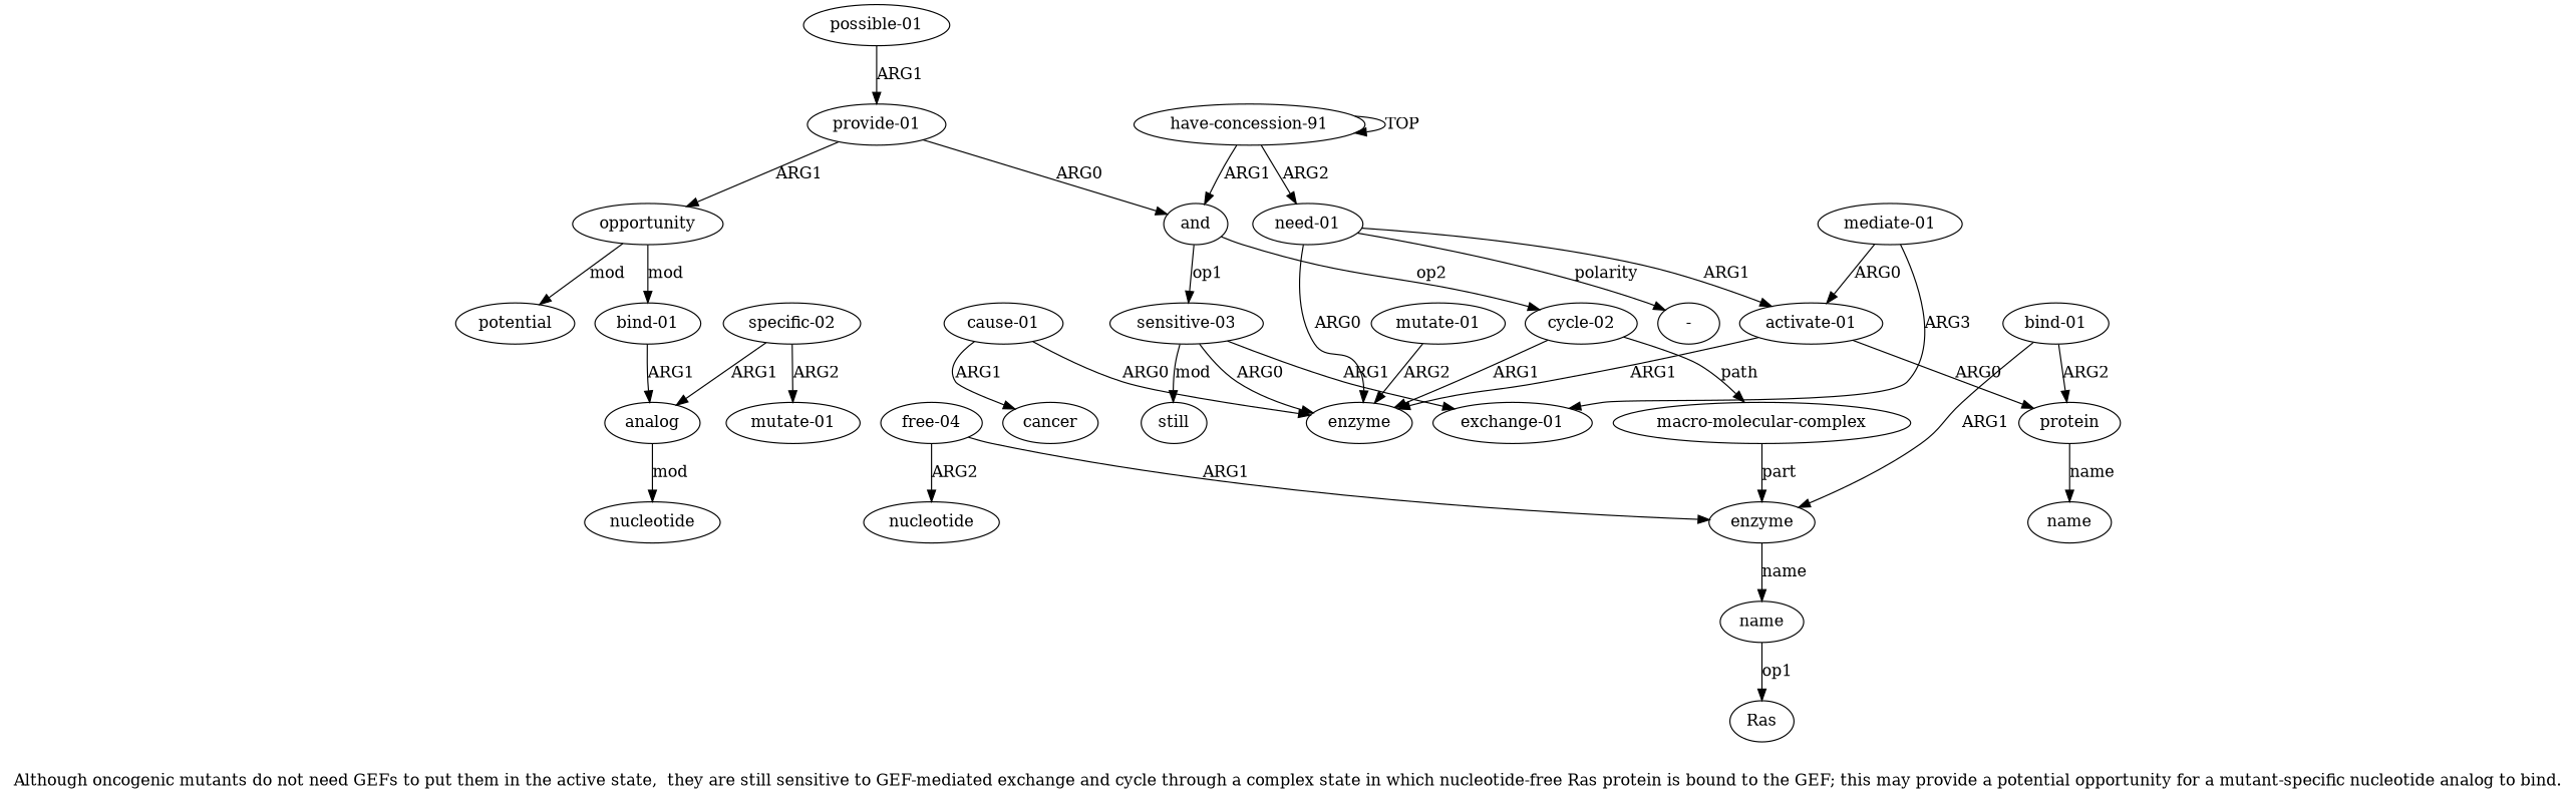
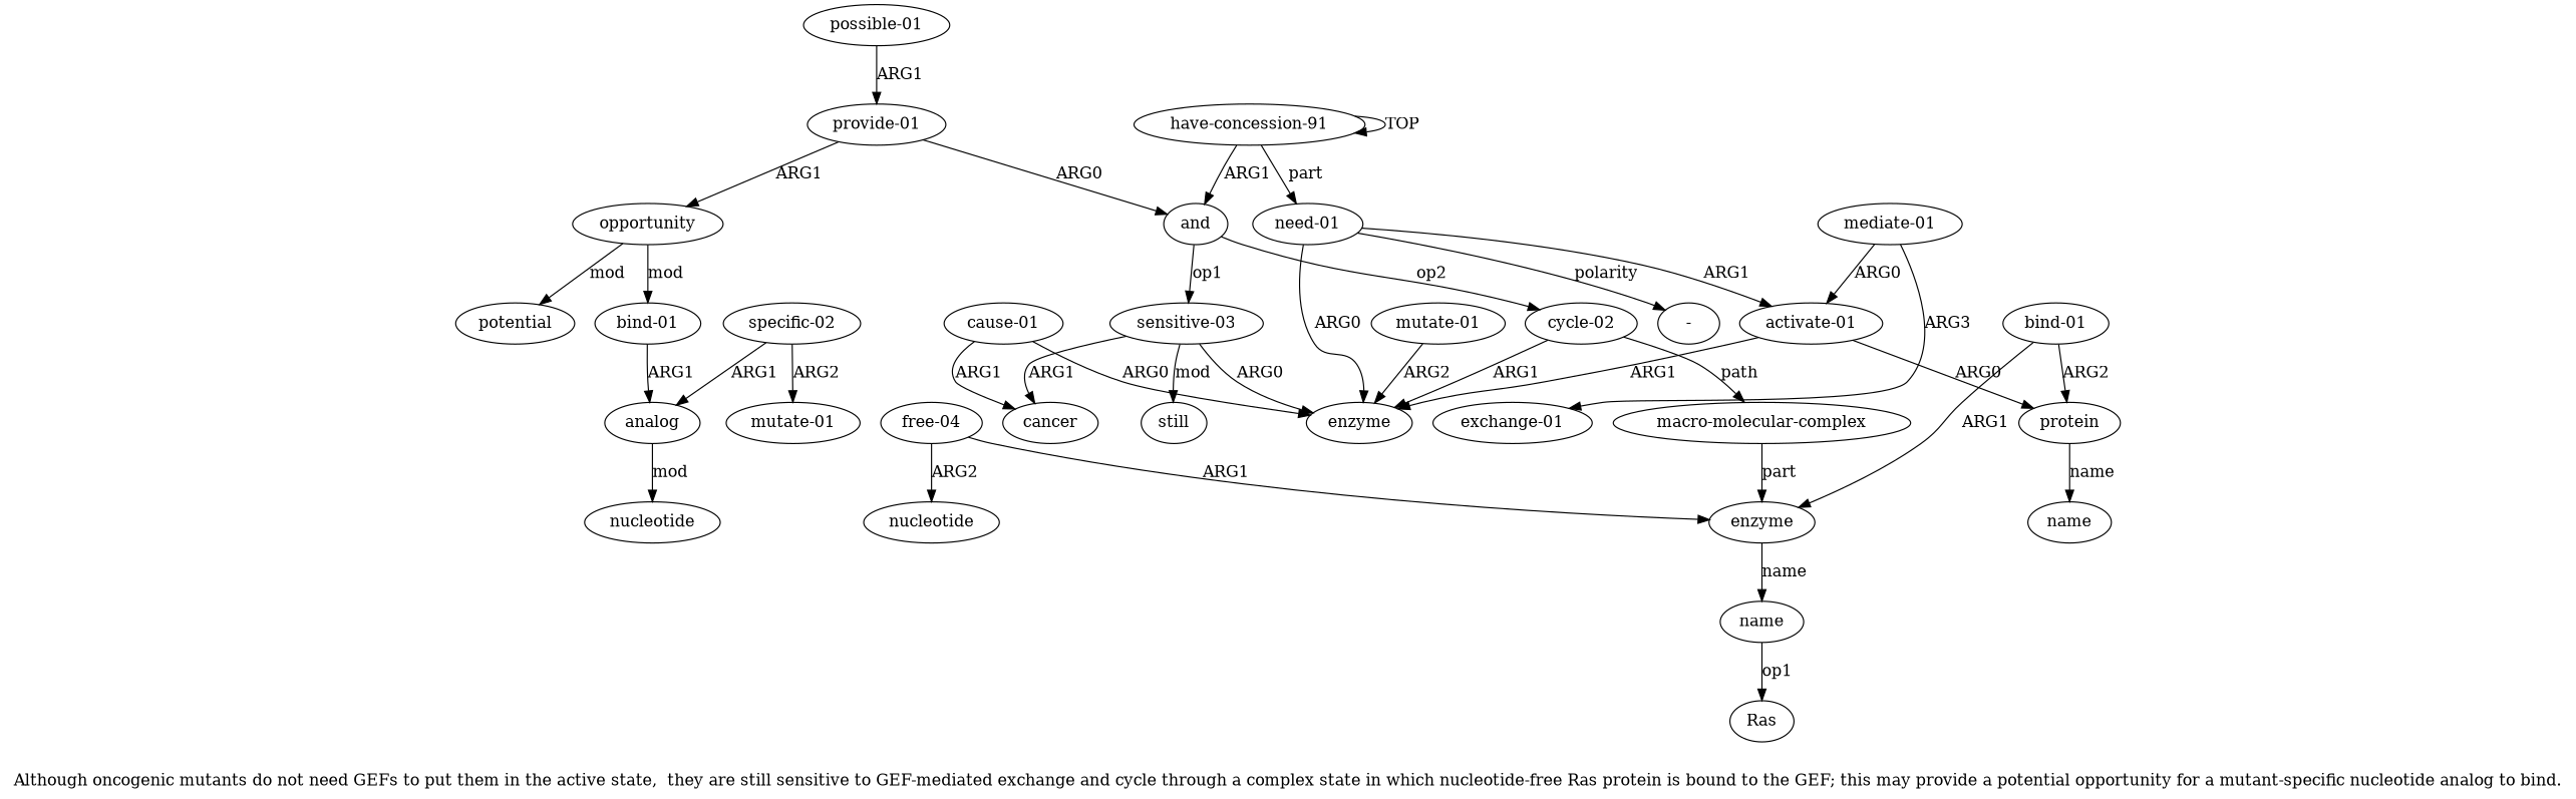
  digraph {
    label="Although oncogenic mutants do not need GEFs to put them in the active state,  they are still sensitive to GEF-mediated exchange and cycle through a complex state in which nucleotide-free Ras protein is bound to the GEF; this may provide a potential opportunity for a mutant-specific nucleotide analog to bind."
    node [color=black gold_ind=-1 gold_label="bind-01" test_ind=-1 test_label="bind-01"]
    edge [color=black gold_label=ARG1 test_label=ARG1]
    n1 [gold_ind=20 gold_label=potential label=potential test_ind=20 test_label=potential]
    n2 [gold_ind=21 gold_label="possible-01" label="possible-01" test_ind=21 test_label="possible-01"]
    n3 [gold_ind=13 gold_label="provide-01" label="provide-01" test_ind=13 test_label="provide-01"]
    n4 [gold_ind=14 gold_label=opportunity label=opportunity test_ind=14 test_label=opportunity]
    n5 [gold_ind=1 gold_label=and label=and test_ind=1 test_label=and]
    n6 [gold_ind=15 label="bind-01" test_ind=15]
    n7 [gold_ind=2 gold_label="sensitive-03" label="sensitive-03" test_ind=2 test_label="sensitive-03"]
    n8 [gold_ind=6 gold_label="cycle-02" label="cycle-02" test_ind=6 test_label="cycle-02"]
    n9 [gold_ind=22 gold_label="need-01" label="need-01" test_ind=22 test_label="need-01"]
    n10 [gold_ind=23 gold_label=enzyme label=enzyme test_ind=23 test_label=enzyme]
    n11 [gold_ind=27 gold_label="activate-01" label="activate-01" test_ind=27 test_label="activate-01"]
    n12 [gold_label="-" label="-" test_label="-"]
    n13 [gold_ind=28 gold_label=protein label=protein test_ind=28 test_label=protein]
    n14 [gold_ind=29 gold_label=name label=name test_ind=29 test_label=name]
    n15 [gold_ind=24 gold_label="cause-01" label="cause-01" test_ind=24 test_label="cause-01"]
    n16 [gold_ind=25 gold_label=cancer label=cancer test_ind=25 test_label=cancer]
    n17 [gold_ind=26 gold_label="mutate-01" label="mutate-01" test_ind=26 test_label="mutate-01"]
    n18 [gold_label=Ras label=Ras test_label=Ras]
    n19 [gold_ind=16 gold_label=analog label=analog test_ind=16 test_label=analog]
    n20 [gold_ind=17 gold_label=nucleotide label=nucleotide test_ind=17 test_label=nucleotide]
    n21 [gold_ind=11 gold_label=nucleotide label=nucleotide test_ind=11 test_label=nucleotide]
    n22 [gold_ind=10 gold_label="free-04" label="free-04" test_ind=10 test_label="free-04"]
    n23 [gold_ind=8 gold_label=enzyme label=enzyme test_ind=8 test_label=enzyme]
    n24 [gold_ind=9 gold_label=name label=name test_ind=9 test_label=name]
    n25 [gold_ind=3 gold_label="exchange-01" label="exchange-01" test_ind=3 test_label="exchange-01"]
    n26 [gold_ind=5 gold_label=still label=still test_ind=5 test_label=still]
    n27 [gold_ind=7 gold_label="macro-molecular-complex" label="macro-molecular-complex" test_ind=7 test_label="macro-molecular-complex"]
    n28 [gold_ind=12 label="bind-01" test_ind=12]
    n29 [gold_ind=19 gold_label="mutate-01" label="mutate-01" test_ind=19 test_label="mutate-01"]
    n30 [gold_ind=18 gold_label="specific-02" label="specific-02" test_ind=18 test_label="specific-02"]
    n31 [gold_ind=0 gold_label="have-concession-91" label="have-concession-91" test_ind=0 test_label="have-concession-91"]
    n32 [gold_ind=4 gold_label="mediate-01" label="mediate-01" test_ind=4 test_label="mediate-01"]
    n2 -> n3 [label=ARG1]
    n3 -> n4 [label=ARG1]
    n3 -> n5 [gold_label=ARG0 label=ARG0 test_label=ARG0]
    n4 -> n1 [gold_label=mod label=mod test_label=mod]
    n4 -> n6 [gold_label=mod label=mod test_label=mod]
    n5 -> n7 [gold_label=op1 label=op1 test_label=op1]
    n5 -> n8 [gold_label=op2 label=op2 test_label=op2]
    n6 -> n19 [label=ARG1]
    n7 -> n10 [gold_label=ARG0 label=ARG0 test_label=ARG0]
-   n7 -> n25 [label=ARG1]
+   n7 -> n16 [label=ARG1]
    n7 -> n26 [gold_label=mod label=mod test_label=mod]
    n8 -> n10 [label=ARG1]
    n8 -> n27 [gold_label=path label=path test_label=path]
    n9 -> n10 [gold_label=ARG0 label=ARG0 test_label=ARG0]
    n9 -> n11 [label=ARG1]
    n9 -> n12 [gold_label=polarity label=polarity test_label=polarity]
    n11 -> n10 [label=ARG1]
    n11 -> n13 [gold_label=ARG0 label=ARG0 test_label=ARG0]
    n13 -> n14 [gold_label=name label=name test_label=name]
    n15 -> n10 [gold_label=ARG0 label=ARG0 test_label=ARG0]
    n15 -> n16 [label=ARG1]
    n17 -> n10 [gold_label=ARG2 label=ARG2 test_label=ARG2]
    n19 -> n20 [gold_label=mod label=mod test_label=mod]
    n22 -> n21 [gold_label=ARG2 label=ARG2 test_label=ARG2]
    n22 -> n23 [label=ARG1]
    n23 -> n24 [gold_label=name label=name test_label=name]
    n24 -> n18 [gold_label=op1 label=op1 test_label=op1]
    n27 -> n23 [gold_label=part label=part test_label=part]
    n28 -> n13 [gold_label=ARG2 label=ARG2 test_label=ARG2]
    n28 -> n23 [label=ARG1]
    n30 -> n19 [label=ARG1]
    n30 -> n29 [gold_label=ARG2 label=ARG2 test_label=ARG2]
    n31 -> n5 [label=ARG1]
-   n31 -> n9 [gold_label=ARG2 label=ARG2 test_label=ARG2]
+   n31 -> n9 [gold_label=ARG2 label=part test_label=ARG2]
    n31 -> n31 [gold_label=TOP label=TOP test_label=TOP]
    n32 -> n11 [gold_label=ARG0 label=ARG0 test_label=ARG0]
    n32 -> n25 [label=ARG3]
  }
